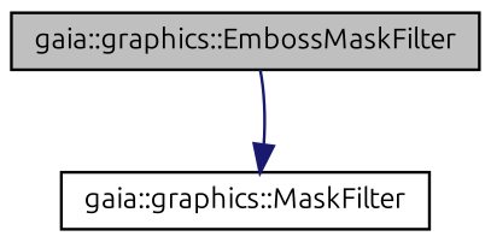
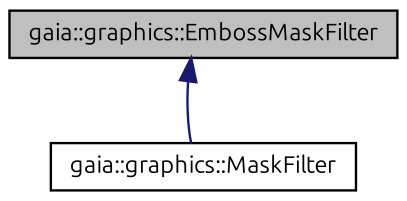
  digraph {
    fontname=Ubuntu
    node [color=black fontname=Ubuntu fontsize=10 shape=record style=filled]
    n1 [fillcolor=grey75 fontcolor=black height=0.2 label="gaia::graphics::EmbossMaskFilter" width=0.4]
    n2 [fillcolor=white height=0.2 label="gaia::graphics::MaskFilter" width=0.4]
-   n2 -> n1 [color=midnightblue dir=back fontname=Ubuntu fontsize=10 labelfontname=Helvetica labelfontsize=10 style=solid]
+   n1 -> n2 [color=midnightblue dir=back fontname=Ubuntu fontsize=10 labelfontname=Helvetica labelfontsize=10 style=solid]
  }
